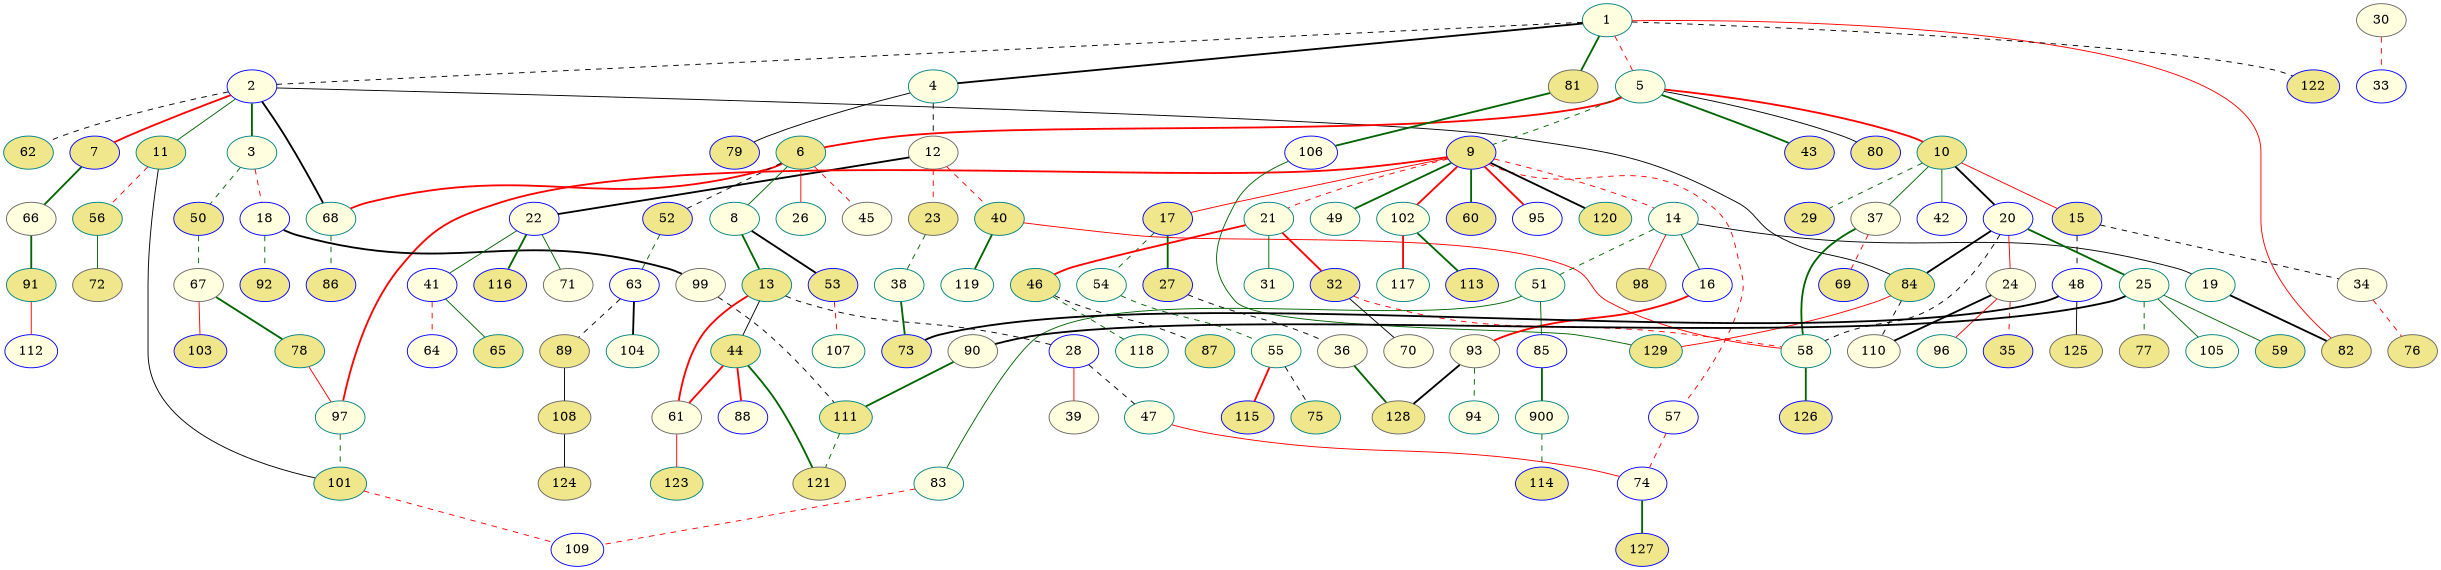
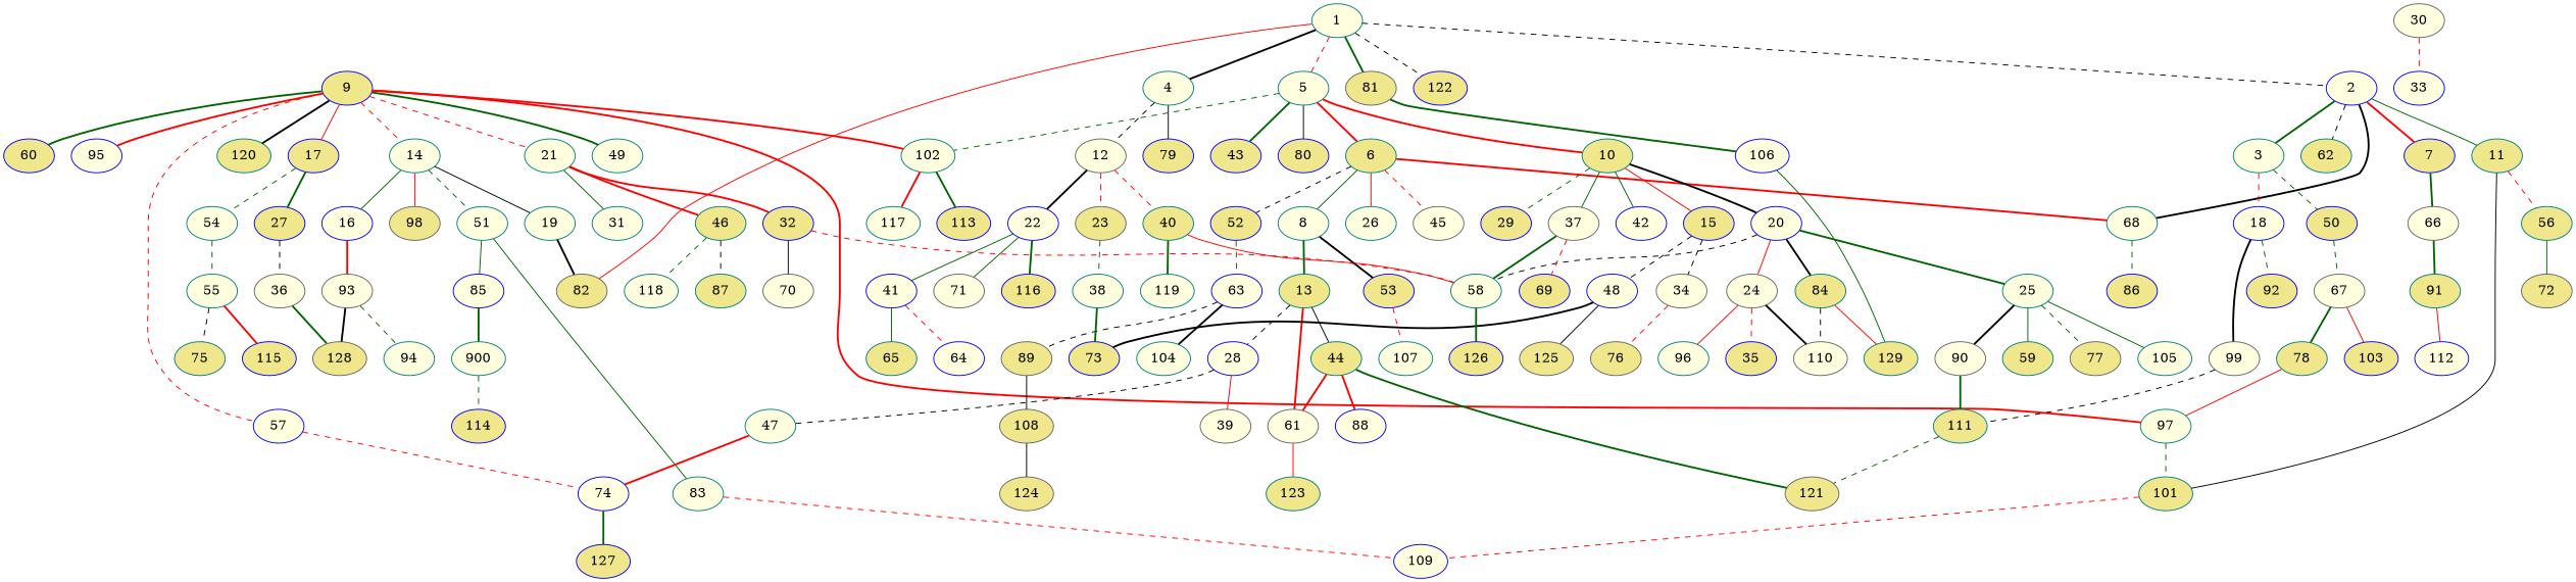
  graph {
    node [color=teal fillcolor=lightyellow style=filled]
    edge [color=darkgreen style=bold]
    2 [color=blue]
    1
    4
    5
    81 [color=gray40 fillcolor=khaki]
    82 [color=gray40 fillcolor=khaki]
    122 [color=blue fillcolor=khaki]
    3
    7 [color=blue fillcolor=khaki]
    11 [fillcolor=khaki]
    62 [fillcolor=khaki]
    68
    84 [fillcolor=khaki]
    12 [color=gray40]
    79 [color=blue fillcolor=khaki]
    6 [fillcolor=khaki]
    9 [color=blue fillcolor=khaki]
    10 [fillcolor=khaki]
    43 [color=blue fillcolor=khaki]
    80 [color=blue fillcolor=khaki]
    106 [color=blue]
    18 [color=blue]
    50 [color=blue fillcolor=khaki]
    66 [color=gray40]
    56 [fillcolor=khaki]
    101 [fillcolor=khaki]
    86 [color=blue fillcolor=khaki]
    110 [color=gray40]
    129 [fillcolor=khaki]
    92 [color=blue fillcolor=khaki]
    99 [color=gray40]
    67 [color=gray40]
    22 [color=blue]
    23 [color=gray40 fillcolor=khaki]
    40 [fillcolor=khaki]
    8
    26
    45 [color=gray40]
    52 [color=blue fillcolor=khaki]
    14
    17 [color=blue fillcolor=khaki]
    21
    49
    57 [color=blue]
    60 [color=blue fillcolor=khaki]
    95 [color=blue]
    97
    102
    120 [fillcolor=khaki]
    15 [color=blue fillcolor=khaki]
    20 [color=blue]
    29 [color=blue fillcolor=khaki]
    37 [color=gray40]
    42 [color=blue]
    13 [fillcolor=khaki]
    53 [color=blue fillcolor=khaki]
    63 [color=blue]
    91 [fillcolor=khaki]
    28 [color=blue]
    44 [fillcolor=khaki]
    61 [color=gray40]
    107
    16 [color=blue]
    19
    51
    98 [color=gray40 fillcolor=khaki]
    27 [color=blue fillcolor=khaki]
    54
    31
    32 [color=blue fillcolor=khaki]
    46 [fillcolor=khaki]
    74 [color=blue]
    113 [color=blue fillcolor=khaki]
    117
    34 [color=gray40]
    48 [color=blue]
    24 [color=gray40]
    25
    58
    69 [color=blue fillcolor=khaki]
    72 [color=gray40 fillcolor=khaki]
    109 [color=blue]
    41 [color=blue]
    71 [color=gray40]
    116 [color=blue fillcolor=khaki]
    38
    119
    39 [color=gray40]
    47
    30 [color=gray40]
    33 [color=blue]
    88 [color=blue]
    121 [color=gray40 fillcolor=khaki]
    93 [color=gray40]
    83
    85 [color=blue]
    76 [color=gray40 fillcolor=khaki]
    73 [color=blue fillcolor=khaki]
    125 [color=gray40 fillcolor=khaki]
    128 [color=gray40 fillcolor=khaki]
    94
    36 [color=gray40]
    55
    111 [fillcolor=khaki]
    35 [color=blue fillcolor=khaki]
    96
    59 [fillcolor=khaki]
    77 [color=gray40 fillcolor=khaki]
    90 [color=gray40]
    105
    126 [color=blue fillcolor=khaki]
    70 [color=gray40]
    87 [fillcolor=khaki]
    118
    64 [color=blue]
    65 [fillcolor=khaki]
    123 [fillcolor=khaki]
    127 [color=blue fillcolor=khaki]
    78 [fillcolor=khaki]
    103 [color=blue fillcolor=khaki]
    n121 [label=900]
    89 [color=gray40 fillcolor=khaki]
    104
    75 [fillcolor=khaki]
    115 [color=blue fillcolor=khaki]
    108 [color=gray40 fillcolor=khaki]
    112 [color=blue]
    114 [color=blue fillcolor=khaki]
    124 [color=gray40 fillcolor=khaki]
    2 -- 3
    2 -- 7 [color=red]
    2 -- 11 [style=solid]
    2 -- 62 [color=black style=dashed]
    2 -- 68 [color=black]
-   2 -- 84 [color=black style=solid]
    1 -- 2 [color=black style=dashed]
    1 -- 4 [color=black]
    1 -- 5 [color=red style=dashed]
    1 -- 81
    1 -- 82 [color=red style=solid]
    1 -- 122 [color=black style=dashed]
    4 -- 12 [color=black style=dashed]
    4 -- 79 [color=black style=solid]
    5 -- 6 [color=red]
-   5 -- 9 [style=dashed]
+   5 -- 102 [style=dashed]
    5 -- 10 [color=red]
    5 -- 43
    5 -- 80 [color=black style=solid]
    81 -- 106
    3 -- 18 [color=red style=dashed]
    3 -- 50 [style=dashed]
    7 -- 66
    11 -- 56 [color=red style=dashed]
    11 -- 101 [color=black style=solid]
    68 -- 86 [style=dashed]
    84 -- 110 [color=black style=dashed]
    84 -- 129 [color=red style=solid]
    12 -- 22 [color=black]
    12 -- 23 [color=red style=dashed]
    12 -- 40 [color=red style=dashed]
    6 -- 68 [color=red]
    6 -- 8 [style=solid]
    6 -- 26 [color=red style=solid]
    6 -- 45 [color=red style=dashed]
    6 -- 52 [color=black style=dashed]
    9 -- 14 [color=red style=dashed]
    9 -- 17 [color=red style=solid]
    9 -- 21 [color=red style=dashed]
    9 -- 49
    9 -- 57 [color=red style=dashed]
    9 -- 60
    9 -- 95 [color=red]
    9 -- 97 [color=red]
    9 -- 102 [color=red]
    9 -- 120 [color=black]
    10 -- 15 [color=red style=solid]
    10 -- 20 [color=black]
    10 -- 29 [style=dashed]
    10 -- 37 [style=solid]
    10 -- 42 [style=solid]
    106 -- 129 [style=solid]
    18 -- 92 [style=dashed]
    18 -- 99 [color=black]
    50 -- 67 [style=dashed]
    66 -- 91
    56 -- 72 [style=solid]
    101 -- 109 [color=red style=dashed]
    99 -- 111 [color=black style=dashed]
    67 -- 78
    67 -- 103 [color=red style=solid]
    22 -- 41 [style=solid]
    22 -- 71 [style=solid]
    22 -- 116
    23 -- 38 [style=dashed]
    40 -- 58 [color=red style=solid]
    40 -- 119
    8 -- 13
    8 -- 53 [color=black]
    52 -- 63 [style=dashed]
    14 -- 16 [style=solid]
    14 -- 19 [color=black style=solid]
    14 -- 51 [style=dashed]
    14 -- 98 [color=red style=solid]
    17 -- 27
    17 -- 54 [style=dashed]
    21 -- 31 [style=solid]
    21 -- 32 [color=red]
    21 -- 46 [color=red]
    57 -- 74 [color=red style=dashed]
    97 -- 101 [style=dashed]
    102 -- 113
    102 -- 117 [color=red]
    15 -- 34 [color=black style=dashed]
    15 -- 48 [color=black style=dashed]
    20 -- 84 [color=black]
    20 -- 24 [color=red style=solid]
    20 -- 25
    20 -- 58 [color=black style=dashed]
    37 -- 58
    37 -- 69 [color=red style=dashed]
    13 -- 28 [color=black style=dashed]
    13 -- 44 [color=black style=solid]
    13 -- 61 [color=red]
    53 -- 107 [color=red style=dashed]
    63 -- 89 [color=black style=dashed]
    63 -- 104 [color=black]
    91 -- 112 [color=red style=solid]
    28 -- 39 [color=red style=solid]
    28 -- 47 [color=black style=dashed]
    44 -- 61 [color=red]
    44 -- 88 [color=red]
    44 -- 121
    61 -- 123 [color=red style=solid]
    16 -- 93 [color=red]
    19 -- 82 [color=black]
    51 -- 83 [style=solid]
    51 -- 85 [style=solid]
    27 -- 36 [color=black style=dashed]
    54 -- 55 [style=dashed]
    32 -- 58 [color=red style=dashed]
    32 -- 70 [color=black style=solid]
    46 -- 87 [color=black style=dashed]
    46 -- 118 [style=dashed]
    74 -- 127
    34 -- 76 [color=red style=dashed]
    48 -- 73 [color=black]
    48 -- 125 [color=black style=solid]
    24 -- 110 [color=black]
    24 -- 35 [color=red style=dashed]
    24 -- 96 [color=red style=solid]
    25 -- 59 [style=solid]
    25 -- 77 [style=dashed]
    25 -- 90 [color=black]
    25 -- 105 [style=solid]
    58 -- 126
    41 -- 64 [color=red style=dashed]
    41 -- 65 [style=solid]
    38 -- 73
-   47 -- 74 [color=red style=solid]
+   47 -- 74 [color=red]
    30 -- 33 [color=red style=dashed]
    93 -- 128 [color=black]
    93 -- 94 [style=dashed]
    83 -- 109 [color=red style=dashed]
    85 -- n121
    36 -- 128
    55 -- 75 [color=black style=dashed]
    55 -- 115 [color=red]
    111 -- 121 [style=dashed]
    90 -- 111
    78 -- 97 [color=red style=solid]
    n121 -- 114 [style=dashed]
    89 -- 108 [color=black style=solid]
    108 -- 124 [color=black style=solid]
  }
